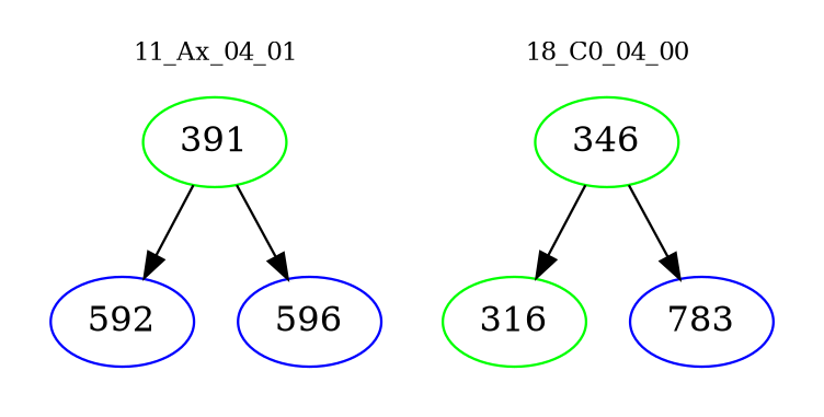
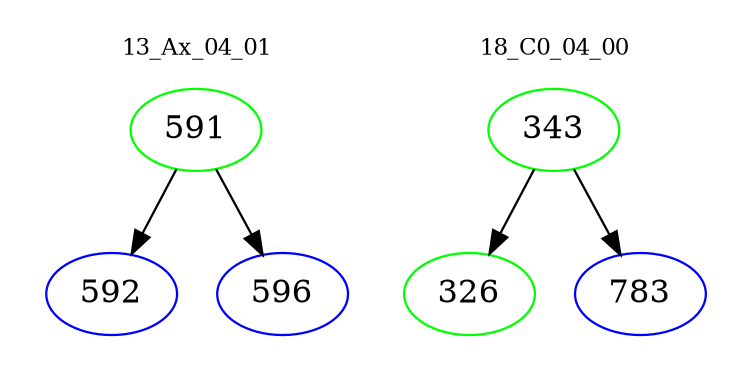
  digraph {
    node [color=green]
    edge [color=black]
-   n1 [label=391]
+   n1 [label=591]
    n2 [color=blue label=592]
    n3 [color=blue label=596]
-   n4 [label=346]
-   n5 [label=316]
+   n4 [label=343]
+   n5 [label=326]
    n6 [color=blue label=783]
    subgraph cluster_1 {
      color=white
      fontsize=10
-     label="11_Ax_04_01"
+     label="13_Ax_04_01"
      n1
      n2
      n3
    }
    subgraph cluster_2 {
      color=white
      fontsize=10
      label="18_C0_04_00"
      n4
      n5
      n6
    }
    n1 -> n2
    n1 -> n3
    n4 -> n5
    n4 -> n6
  }
